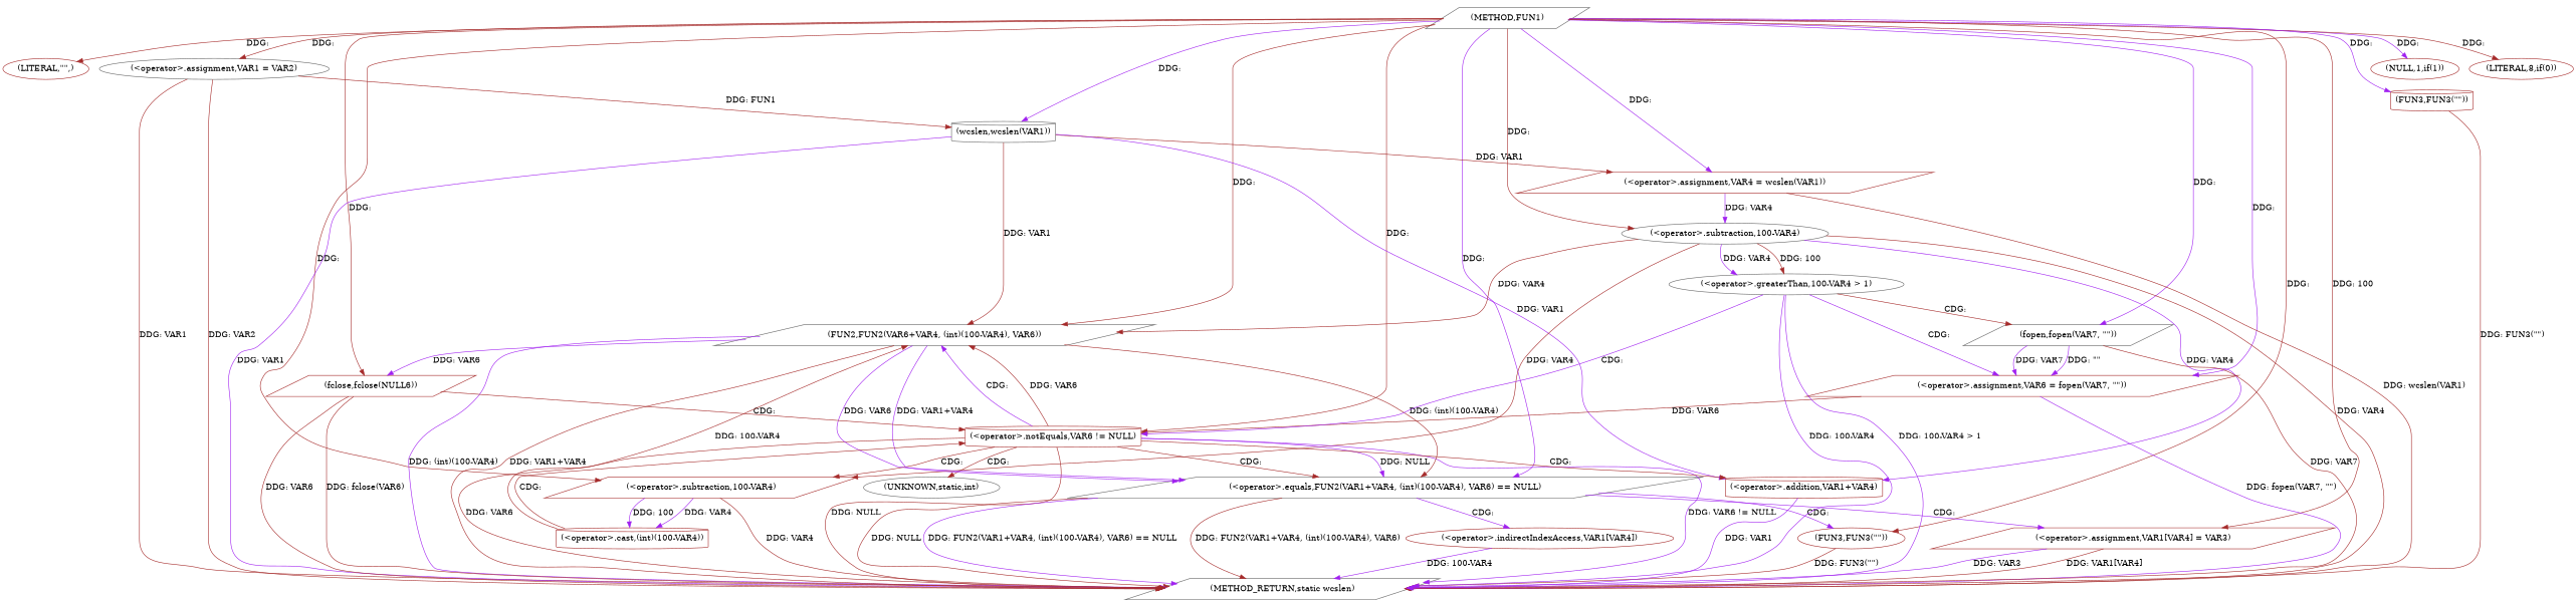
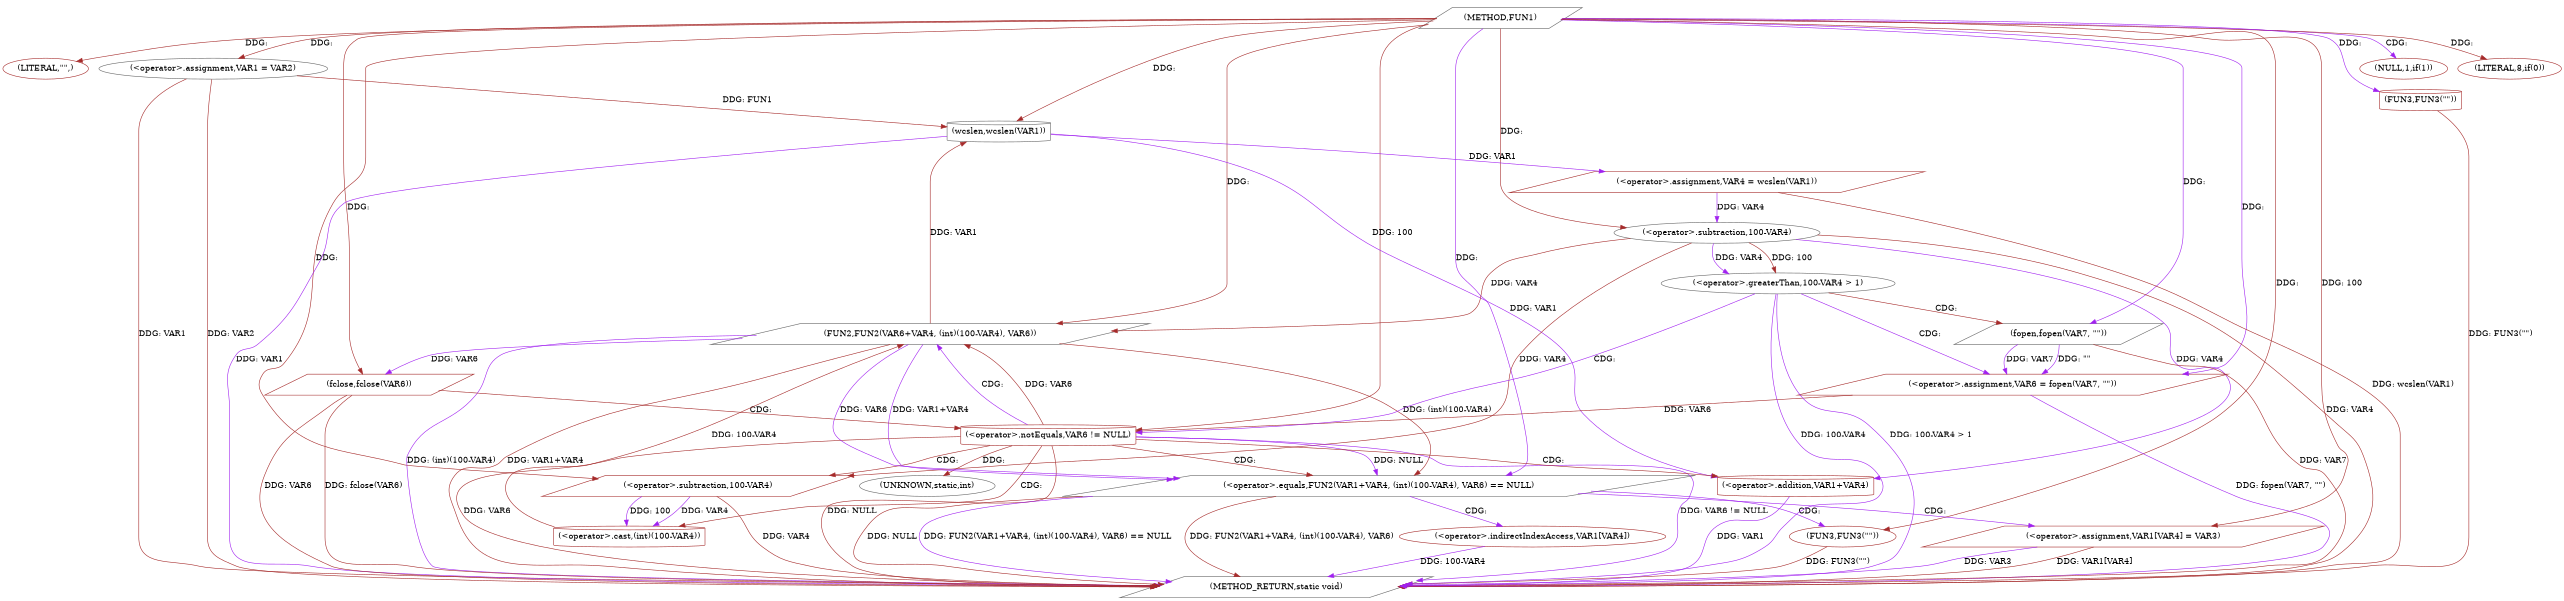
  digraph {
    node [color=brown shape=parallelogram]
    edge [color=brown]
    n1 [color=gray40 label="(METHOD,FUN1)"]
    n2 [label="(LITERAL,\"\",)" shape=ellipse]
    n3 [color=gray40 label="(<operator>.assignment,VAR1 = VAR2)" shape=ellipse]
    n4 [label="(NULL,1,if(1))" shape=ellipse]
    n5 [label="(<operator>.assignment,VAR4 = wcslen(VAR1))"]
    n6 [color=gray40 label="(wcslen,wcslen(VAR1))" shape=cylinder]
    n7 [color=gray40 label="(<operator>.subtraction,100-VAR4)" shape=ellipse]
    n8 [label="(<operator>.assignment,VAR6 = fopen(VAR7, \"\"))"]
    n9 [color=gray40 label="(fopen,fopen(VAR7, \"\"))"]
    n10 [label="(<operator>.notEquals,VAR6 != NULL)" shape=cylinder]
    n11 [color=gray40 label="(<operator>.equals,FUN2(VAR1+VAR4, (int)(100-VAR4), VAR6) == NULL)"]
    n12 [color=gray40 label="(FUN2,FUN2(VAR6+VAR4, (int)(100-VAR4), VAR6))"]
    n13 [label="(<operator>.subtraction,100-VAR4)"]
    n14 [label="(FUN3,FUN3(\"\"))" shape=ellipse]
    n15 [label="(<operator>.assignment,VAR1[VAR4] = VAR3)"]
-   n16 [label="(fclose,fclose(NULL6))"]
+   n16 [label="(fclose,fclose(VAR6))"]
    n17 [label="(LITERAL,8,if(0))" shape=ellipse]
    n18 [label="(FUN3,FUN3(\"\"))" shape=cylinder]
-   n19 [color=gray40 label="(METHOD_RETURN,static wcslen)"]
+   n19 [color=gray40 label="(METHOD_RETURN,static void)"]
    n20 [label="(<operator>.addition,VAR1+VAR4)" shape=cylinder]
    n21 [color=gray40 label="(<operator>.greaterThan,100-VAR4 > 1)" shape=ellipse]
    n22 [label="(<operator>.cast,(int)(100-VAR4))" shape=cylinder]
    n23 [color=gray40 label="(UNKNOWN,static,int)" shape=ellipse]
    n24 [label="(<operator>.indirectIndexAccess,VAR1[VAR4])" shape=ellipse]
    n1 -> n2 [label="DDG: "]
    n1 -> n3 [label="DDG: "]
-   n1 -> n4 [color=purple label="DDG: "]
-   n1 -> n5 [color=purple label="DDG: "]
-   n1 -> n6 [color=purple label="DDG: "]
+   n1 -> n4 [color=purple label="CDG: "]
+   n1 -> n6 [label="DDG: "]
    n1 -> n7 [label="DDG: "]
    n1 -> n8 [color=purple label="DDG: "]
    n1 -> n9 [color=purple label="DDG: "]
-   n1 -> n10 [label="DDG: "]
+   n1 -> n10 [label="DDG: 100"]
    n1 -> n11 [color=purple label="DDG: "]
    n1 -> n12 [label="DDG: "]
    n1 -> n13 [label="DDG: "]
    n1 -> n14 [label="DDG: "]
    n1 -> n15 [label="DDG: 100"]
    n1 -> n16 [label="DDG: "]
    n1 -> n17 [label="DDG: "]
    n1 -> n18 [color=purple label="DDG: "]
    n3 -> n6 [label="DDG: FUN1"]
    n3 -> n19 [label="DDG: VAR1"]
    n3 -> n19 [label="DDG: VAR2"]
    n5 -> n7 [color=purple label="DDG: VAR4"]
    n5 -> n19 [label="DDG: wcslen(VAR1)"]
-   n6 -> n5 [label="DDG: VAR1"]
-   n6 -> n12 [label="DDG: VAR1"]
+   n6 -> n5 [color=purple label="DDG: VAR1"]
+   n12 -> n6 [label="DDG: VAR1"]
    n6 -> n19 [color=purple label="DDG: VAR1"]
    n6 -> n20 [color=purple label="DDG: VAR1"]
    n7 -> n12 [label="DDG: VAR4"]
    n7 -> n13 [label="DDG: VAR4"]
    n7 -> n19 [label="DDG: VAR4"]
    n7 -> n20 [color=purple label="DDG: VAR4"]
    n7 -> n21 [label="DDG: 100"]
    n7 -> n21 [color=purple label="DDG: VAR4"]
    n8 -> n10 [label="DDG: VAR6"]
    n8 -> n19 [color=purple label="DDG: fopen(VAR7, \"\")"]
    n9 -> n8 [color=purple label="DDG: VAR7"]
    n9 -> n8 [color=purple label="DDG: \"\""]
    n9 -> n19 [label="DDG: VAR7"]
    n10 -> n11 [color=purple label="DDG: NULL"]
    n10 -> n11 [label="CDG: "]
    n10 -> n12 [label="DDG: VAR6"]
    n10 -> n12 [color=purple label="CDG: "]
    n10 -> n13 [label="CDG: "]
    n10 -> n19 [label="DDG: NULL"]
    n10 -> n19 [color=purple label="DDG: VAR6 != NULL"]
    n10 -> n19 [label="DDG: VAR6"]
    n10 -> n20 [label="CDG: "]
-   n22 -> n10 [label="CDG: "]
-   n10 -> n23 [label="CDG: "]
+   n10 -> n22 [label="CDG: "]
+   n10 -> n23 [label="DDG: "]
    n11 -> n14 [color=purple label="CDG: "]
    n11 -> n15 [color=purple label="CDG: "]
    n11 -> n19 [color=purple label="DDG: FUN2(VAR1+VAR4, (int)(100-VAR4), VAR6) == NULL"]
    n11 -> n19 [label="DDG: FUN2(VAR1+VAR4, (int)(100-VAR4), VAR6)"]
    n11 -> n19 [label="DDG: NULL"]
    n11 -> n24 [color=purple label="CDG: "]
    n12 -> n11 [color=purple label="DDG: VAR1+VAR4"]
    n12 -> n11 [label="DDG: (int)(100-VAR4)"]
    n12 -> n11 [color=purple label="DDG: VAR6"]
    n12 -> n16 [color=purple label="DDG: VAR6"]
    n12 -> n19 [color=purple label="DDG: (int)(100-VAR4)"]
    n12 -> n19 [label="DDG: VAR1+VAR4"]
    n13 -> n19 [label="DDG: VAR4"]
    n13 -> n22 [color=purple label="DDG: 100"]
    n13 -> n22 [color=purple label="DDG: VAR4"]
    n14 -> n19 [label="DDG: FUN3(\"\")"]
    n15 -> n19 [label="DDG: VAR1[VAR4]"]
    n15 -> n19 [color=purple label="DDG: VAR3"]
    n16 -> n10 [label="CDG: "]
    n16 -> n19 [label="DDG: fclose(VAR6)"]
    n16 -> n19 [label="DDG: VAR6"]
    n18 -> n19 [label="DDG: FUN3(\"\")"]
    n20 -> n19 [color=purple label="DDG: VAR1"]
    n21 -> n8 [color=purple label="CDG: "]
    n21 -> n9 [label="CDG: "]
    n21 -> n10 [color=purple label="CDG: "]
    n21 -> n19 [color=purple label="DDG: 100-VAR4 > 1"]
    n21 -> n19 [color=purple label="DDG: 100-VAR4"]
    n22 -> n12 [label="DDG: 100-VAR4"]
    n24 -> n19 [color=purple label="DDG: 100-VAR4"]
  }
